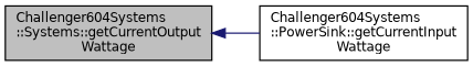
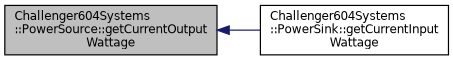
  digraph {
    rankdir=LR
    node [color=black fontname=Helvetica fontsize=10 shape=record style=filled]
-   n1 [fillcolor=grey75 fontcolor=black height=0.2 label="Challenger604Systems\l::Systems::getCurrentOutput\lWattage" width=0.4]
+   n1 [fillcolor=grey75 fontcolor=black height=0.2 label="Challenger604Systems\l::PowerSource::getCurrentOutput\lWattage" width=0.4]
    n2 [fillcolor=white height=0.2 label="Challenger604Systems\l::PowerSink::getCurrentInput\lWattage" width=0.4]
    n1 -> n2 [color=midnightblue dir=back fontname=Helvetica fontsize=10 labelfontname=Helvetica labelfontsize=10 style=solid]
  }
